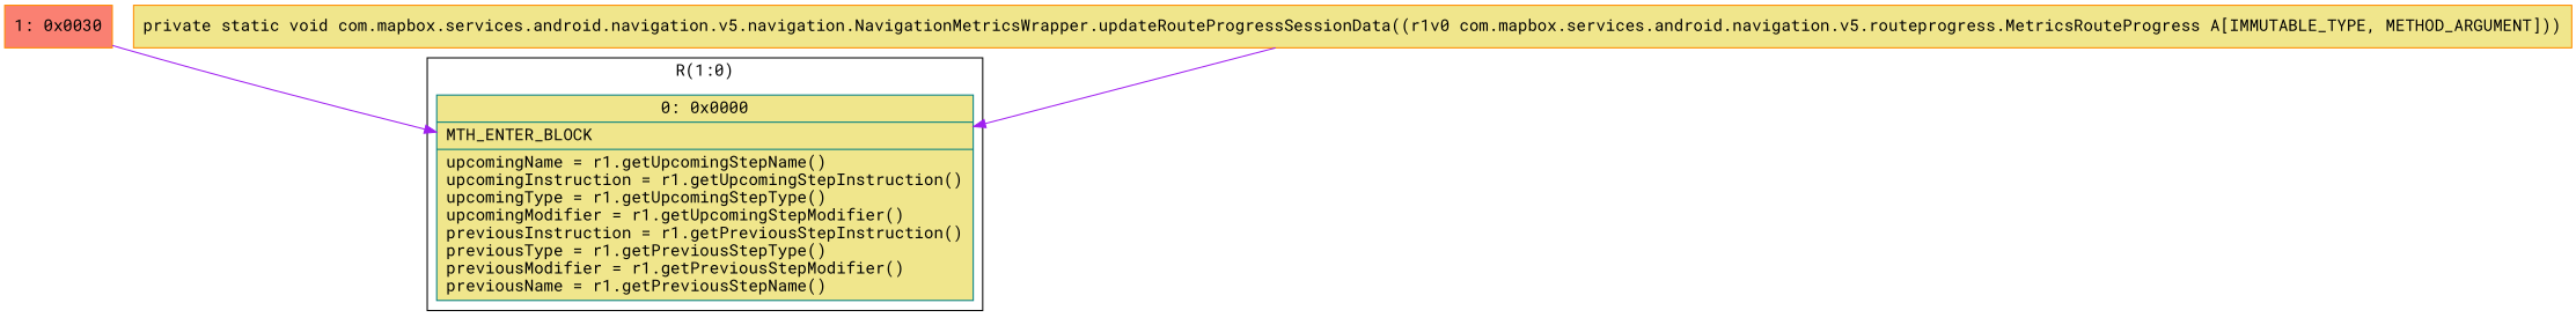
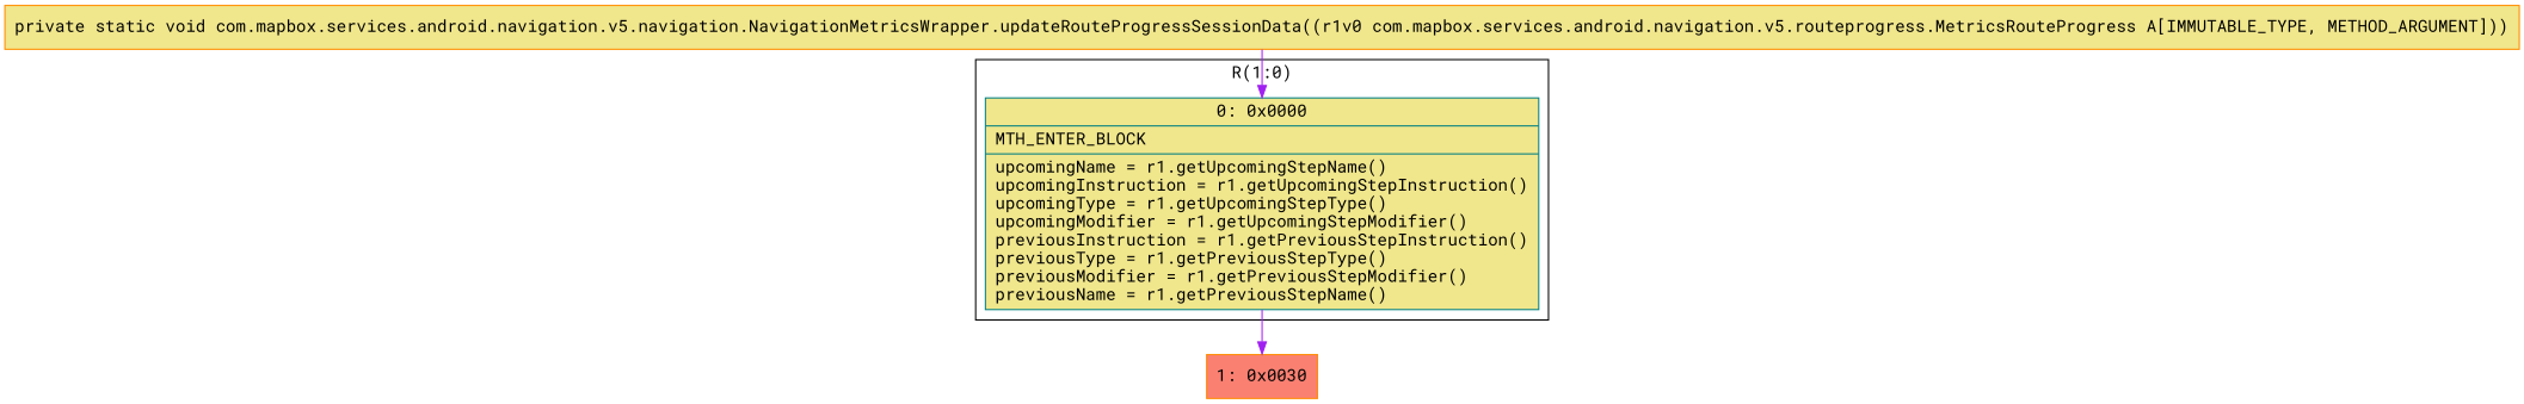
  digraph {
    fontname="Roboto Mono"
    node [color=darkorange shape=record style=filled fillcolor=khaki fontname="Roboto Mono"]
    edge [color=purple fontname="Roboto Mono"]
    n1 [color=teal label="{0\:\ 0x0000|MTH_ENTER_BLOCK\l|upcomingName = r1.getUpcomingStepName()\lupcomingInstruction = r1.getUpcomingStepInstruction()\lupcomingType = r1.getUpcomingStepType()\lupcomingModifier = r1.getUpcomingStepModifier()\lpreviousInstruction = r1.getPreviousStepInstruction()\lpreviousType = r1.getPreviousStepType()\lpreviousModifier = r1.getPreviousStepModifier()\lpreviousName = r1.getPreviousStepName()\l}"]
    n2 [label="{1\:\ 0x0030}" fillcolor=salmon]
    n3 [label="{private static void com.mapbox.services.android.navigation.v5.navigation.NavigationMetricsWrapper.updateRouteProgressSessionData((r1v0 com.mapbox.services.android.navigation.v5.routeprogress.MetricsRouteProgress A[IMMUTABLE_TYPE, METHOD_ARGUMENT])) }"]
    subgraph cluster_1 {
      label="R(1:0)"
      n1
    }
-   n2 -> n1
+   n1 -> n2
    n3 -> n1
  }
